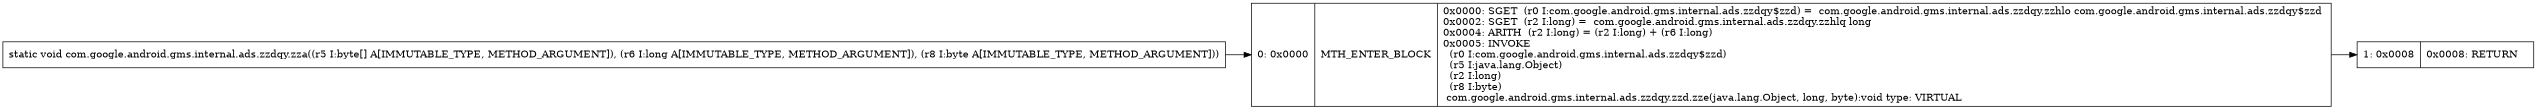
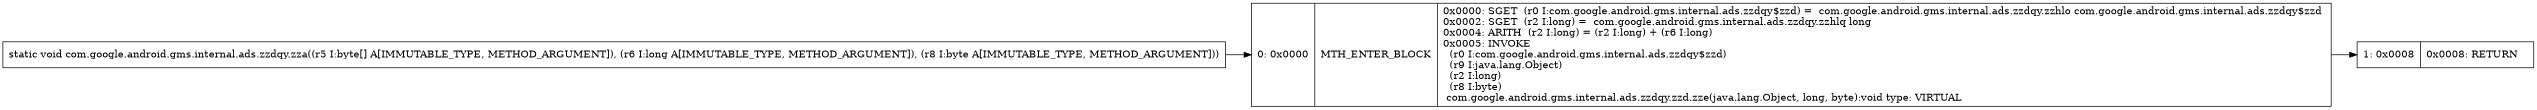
  digraph {
    rankdir=LR
    node [shape=record]
-   n1 [label="{0\:\ 0x0000|MTH_ENTER_BLOCK\l|0x0000: SGET  (r0 I:com.google.android.gms.internal.ads.zzdqy$zzd) =  com.google.android.gms.internal.ads.zzdqy.zzhlo com.google.android.gms.internal.ads.zzdqy$zzd \l0x0002: SGET  (r2 I:long) =  com.google.android.gms.internal.ads.zzdqy.zzhlq long \l0x0004: ARITH  (r2 I:long) = (r2 I:long) + (r6 I:long) \l0x0005: INVOKE  \l  (r0 I:com.google.android.gms.internal.ads.zzdqy$zzd)\l  (r5 I:java.lang.Object)\l  (r2 I:long)\l  (r8 I:byte)\l com.google.android.gms.internal.ads.zzdqy.zzd.zze(java.lang.Object, long, byte):void type: VIRTUAL \l}"]
+   n1 [label="{0\:\ 0x0000|MTH_ENTER_BLOCK\l|0x0000: SGET  (r0 I:com.google.android.gms.internal.ads.zzdqy$zzd) =  com.google.android.gms.internal.ads.zzdqy.zzhlo com.google.android.gms.internal.ads.zzdqy$zzd \l0x0002: SGET  (r2 I:long) =  com.google.android.gms.internal.ads.zzdqy.zzhlq long \l0x0004: ARITH  (r2 I:long) = (r2 I:long) + (r6 I:long) \l0x0005: INVOKE  \l  (r0 I:com.google.android.gms.internal.ads.zzdqy$zzd)\l  (r9 I:java.lang.Object)\l  (r2 I:long)\l  (r8 I:byte)\l com.google.android.gms.internal.ads.zzdqy.zzd.zze(java.lang.Object, long, byte):void type: VIRTUAL \l}"]
    n2 [label="{1\:\ 0x0008|0x0008: RETURN   \l}"]
    n3 [label="{static void com.google.android.gms.internal.ads.zzdqy.zza((r5 I:byte[] A[IMMUTABLE_TYPE, METHOD_ARGUMENT]), (r6 I:long A[IMMUTABLE_TYPE, METHOD_ARGUMENT]), (r8 I:byte A[IMMUTABLE_TYPE, METHOD_ARGUMENT])) }"]
    n1 -> n2
    n3 -> n1
  }
